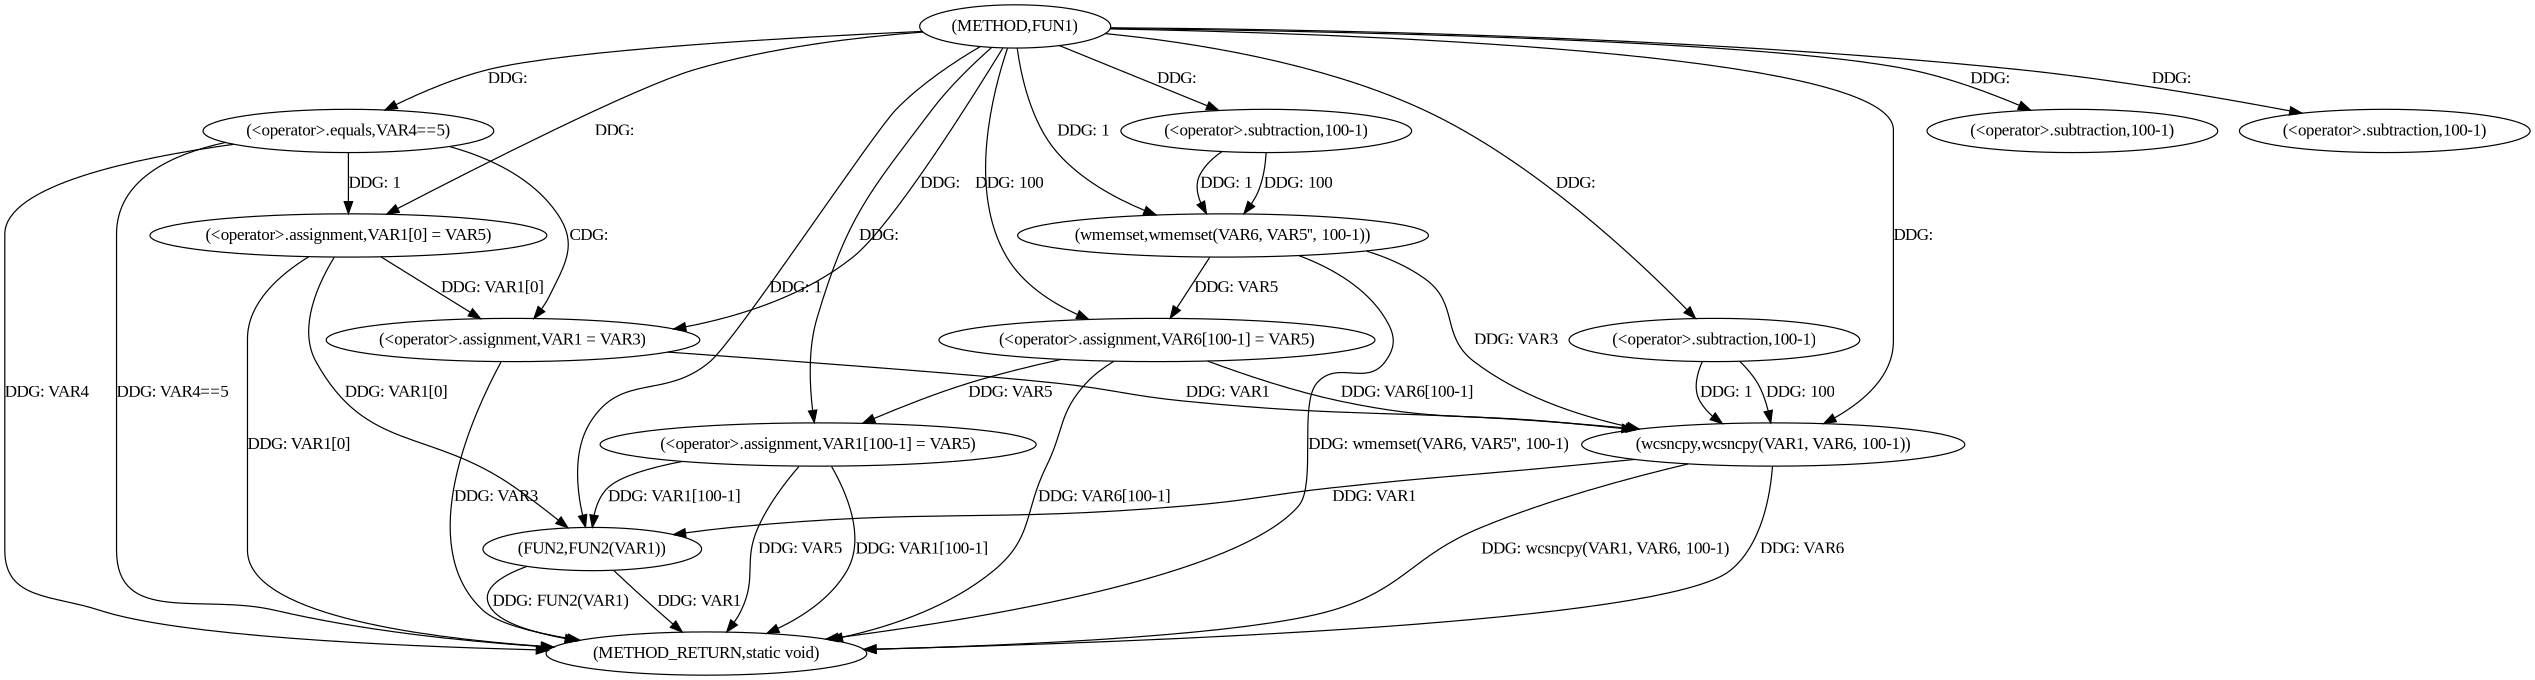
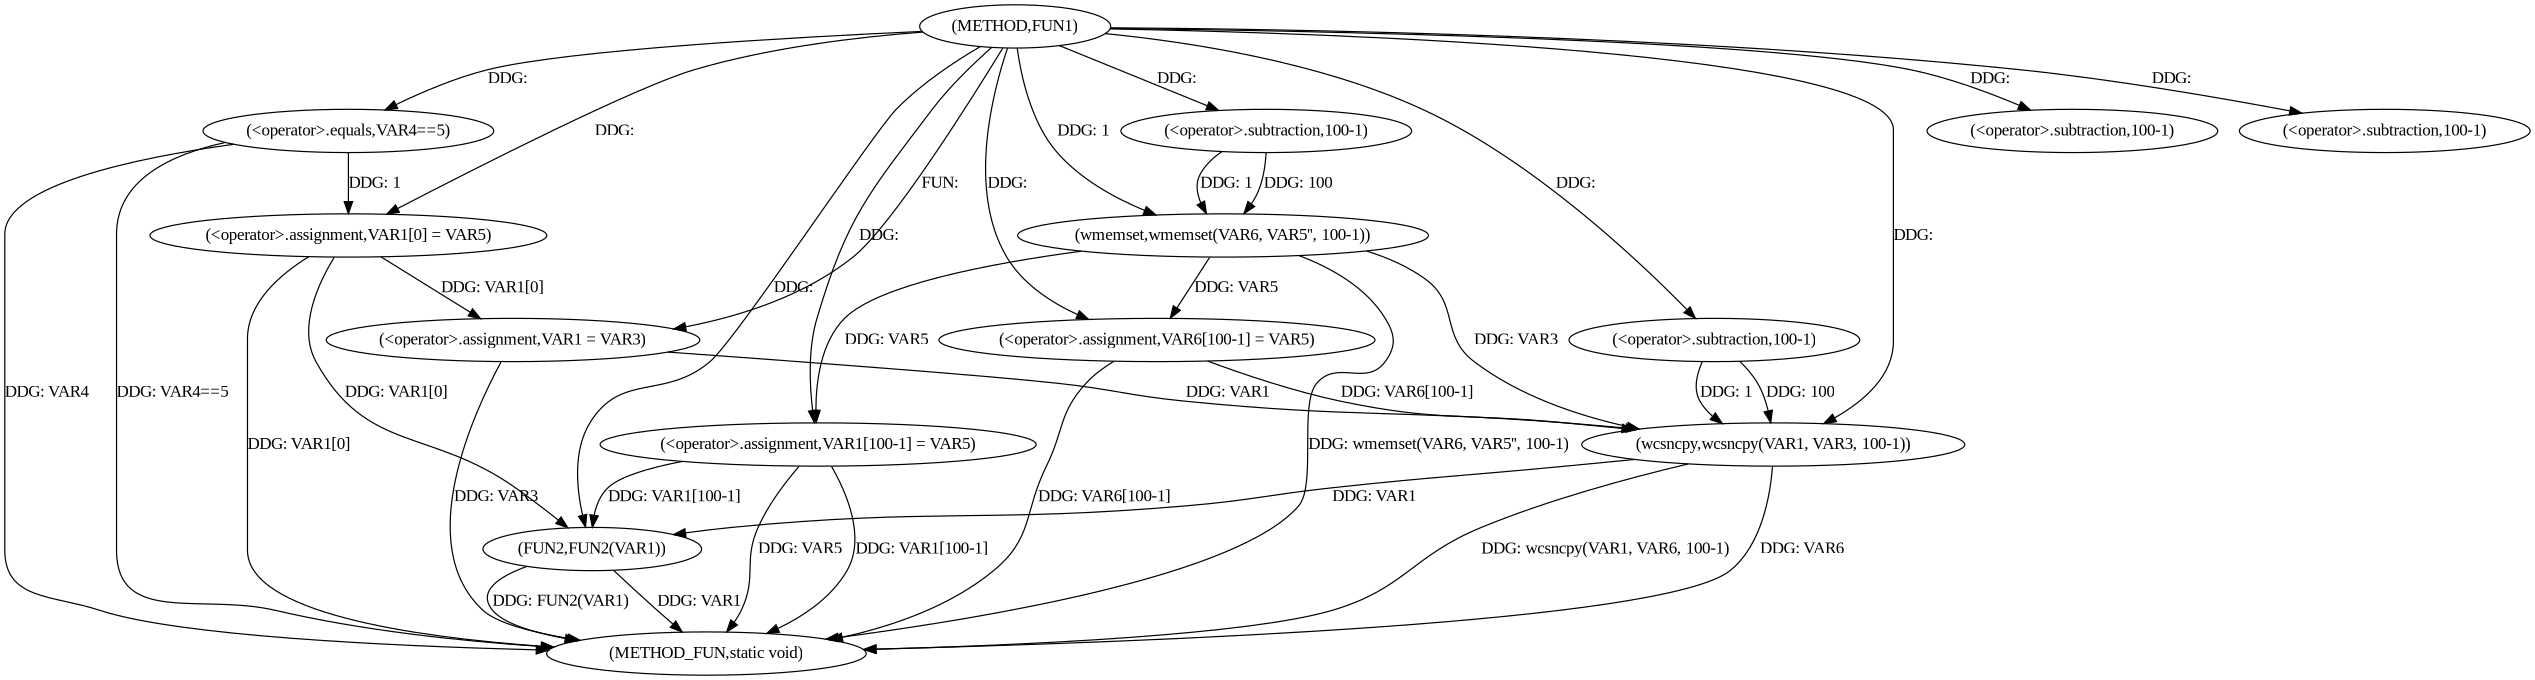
  digraph {
    fontname="Liberation Serif"
    node [fontname="Liberation Serif"]
    edge [fontname="Liberation Serif"]
    n1 [label="(METHOD,FUN1)"]
    n2 [label="(<operator>.equals,VAR4==5)"]
    n3 [label="(<operator>.assignment,VAR1 = VAR3)"]
    n4 [label="(<operator>.assignment,VAR1[0] = VAR5)"]
    n5 [label="(wmemset,wmemset(VAR6, VAR5'', 100-1))"]
    n6 [label="(<operator>.subtraction,100-1)"]
    n7 [label="(<operator>.assignment,VAR6[100-1] = VAR5)"]
    n8 [label="(<operator>.subtraction,100-1)"]
-   n9 [label="(wcsncpy,wcsncpy(VAR1, VAR6, 100-1))"]
+   n9 [label="(wcsncpy,wcsncpy(VAR1, VAR3, 100-1))"]
    n10 [label="(<operator>.subtraction,100-1)"]
    n11 [label="(<operator>.assignment,VAR1[100-1] = VAR5)"]
    n12 [label="(<operator>.subtraction,100-1)"]
    n13 [label="(FUN2,FUN2(VAR1))"]
-   n14 [label="(METHOD_RETURN,static void)"]
+   n14 [label="(METHOD_FUN,static void)"]
    n1 -> n2 [label="DDG: "]
-   n1 -> n3 [label="DDG: "]
+   n1 -> n3 [label="FUN: "]
    n1 -> n4 [label="DDG: "]
    n1 -> n5 [label="DDG: 1"]
    n1 -> n6 [label="DDG: "]
-   n1 -> n7 [label="DDG: 100"]
+   n1 -> n7 [label="DDG: "]
    n1 -> n8 [label="DDG: "]
    n1 -> n9 [label="DDG: "]
    n1 -> n10 [label="DDG: "]
    n1 -> n11 [label="DDG: "]
    n1 -> n12 [label="DDG: "]
-   n1 -> n13 [label="DDG: 1"]
-   n2 -> n3 [label="CDG: "]
+   n1 -> n13 [label="DDG: "]
    n2 -> n4 [label="DDG: 1"]
    n2 -> n14 [label="DDG: VAR4"]
    n2 -> n14 [label="DDG: VAR4==5"]
    n3 -> n9 [label="DDG: VAR1"]
    n3 -> n14 [label="DDG: VAR3"]
    n4 -> n3 [label="DDG: VAR1[0]"]
    n4 -> n13 [label="DDG: VAR1[0]"]
    n4 -> n14 [label="DDG: VAR1[0]"]
    n5 -> n7 [label="DDG: VAR5"]
    n5 -> n9 [label="DDG: VAR3"]
-   n7 -> n11 [label="DDG: VAR5"]
+   n5 -> n11 [label="DDG: VAR5"]
    n5 -> n14 [label="DDG: wmemset(VAR6, VAR5'', 100-1)"]
    n6 -> n5 [label="DDG: 100"]
    n6 -> n5 [label="DDG: 1"]
    n7 -> n9 [label="DDG: VAR6[100-1]"]
    n7 -> n14 [label="DDG: VAR6[100-1]"]
    n9 -> n13 [label="DDG: VAR1"]
    n9 -> n14 [label="DDG: wcsncpy(VAR1, VAR6, 100-1)"]
    n9 -> n14 [label="DDG: VAR6"]
    n10 -> n9 [label="DDG: 100"]
    n10 -> n9 [label="DDG: 1"]
    n11 -> n13 [label="DDG: VAR1[100-1]"]
    n11 -> n14 [label="DDG: VAR1[100-1]"]
    n11 -> n14 [label="DDG: VAR5"]
    n13 -> n14 [label="DDG: FUN2(VAR1)"]
    n13 -> n14 [label="DDG: VAR1"]
  }
